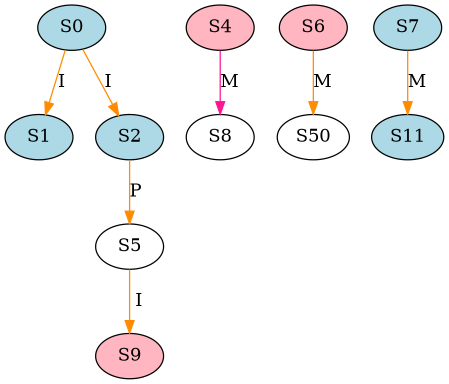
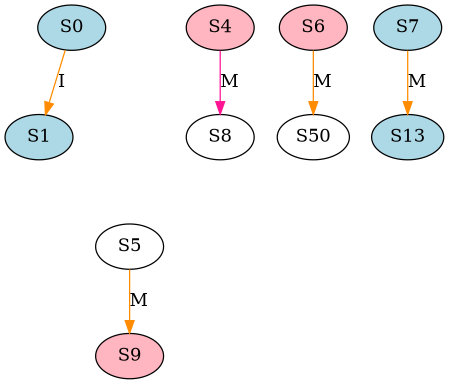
  strict digraph {
    node [fillcolor=lightblue style=filled]
    edge [color=darkorange]
    S0
    S1
-   S2
    S5 [fillcolor=white]
    S4 [fillcolor=lightpink]
    S8 [fillcolor=white]
    S9 [fillcolor=lightpink]
    S6 [fillcolor=lightpink]
    n9 [fillcolor=white label=S50]
    S7
-   S11
+   S11 [label=S13]
    S0 -> S1 [label=I]
-   S0 -> S2 [label=I]
-   S2 -> S5 [label=P]
-   S5 -> S9 [label=I]
+   S5 -> S9 [label=M]
    S4 -> S8 [color=deeppink label=M]
    S6 -> n9 [label=M]
    S7 -> S11 [label=M]
  }
